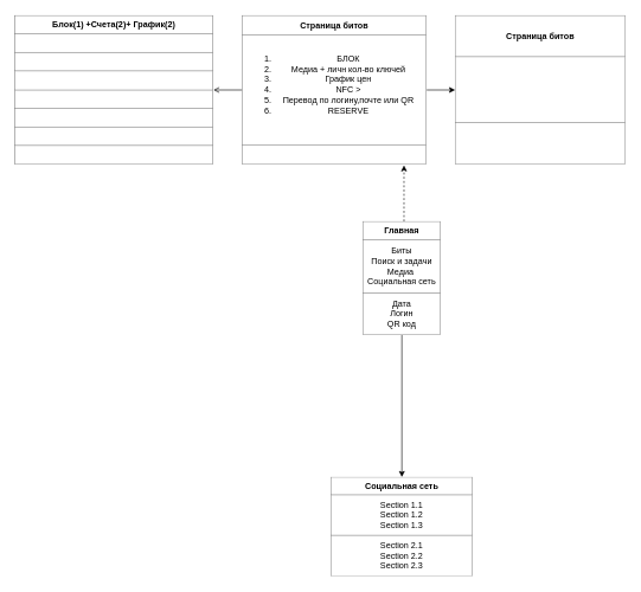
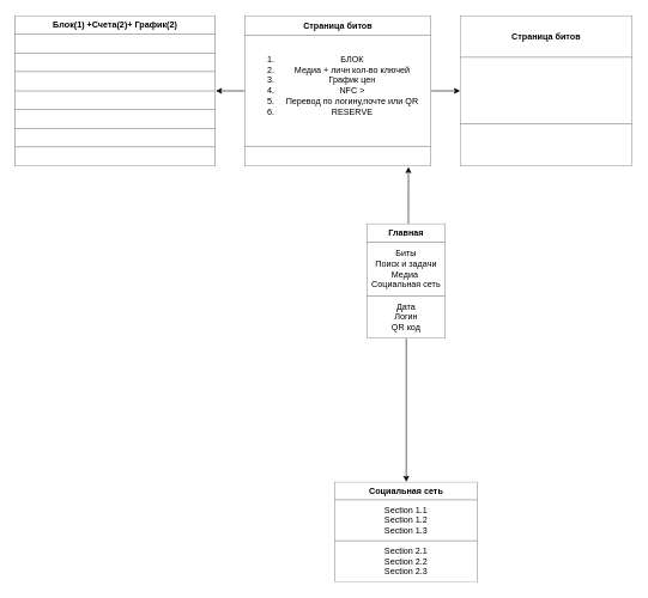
  <mxCell id="0" />
  <mxCell id="1" parent="0" />
- <mxCell id="2" value="" style="edgeStyle=orthogonalEdgeStyle;rounded=0;orthogonalLoop=1;jettySize=auto;html=1;entryX=0.877;entryY=1.005;entryDx=0;entryDy=0;entryPerimeter=0;dashed=1;" parent="1" source="4" target="7" edge="1"><mxGeometry relative="1" as="geometry"><mxPoint x="560" y="251" as="targetPoint" /><Array as="points"><mxPoint x="568" y="291" /><mxPoint x="568" y="291" /></Array></mxGeometry></mxCell>
+ <mxCell id="2" value="" style="edgeStyle=orthogonalEdgeStyle;rounded=0;orthogonalLoop=1;jettySize=auto;html=1;entryX=0.877;entryY=1.005;entryDx=0;entryDy=0;entryPerimeter=0;" parent="1" source="4" target="7" edge="1"><mxGeometry relative="1" as="geometry"><mxPoint x="560" y="251" as="targetPoint" /><Array as="points"><mxPoint x="568" y="291" /><mxPoint x="568" y="291" /></Array></mxGeometry></mxCell>
  <mxCell id="3" value="" style="edgeStyle=orthogonalEdgeStyle;rounded=0;orthogonalLoop=1;jettySize=auto;html=1;entryX=0.5;entryY=0;entryDx=0;entryDy=0;" edge="1" parent="1" source="4" target="10"><mxGeometry relative="1" as="geometry"><mxPoint x="240" y="491" as="targetPoint" /><Array as="points" /></mxGeometry></mxCell>
  <mxCell id="4" value="&lt;table border=&quot;1&quot; width=&quot;100%&quot; cellpadding=&quot;4&quot; style=&quot;width: 100% ; height: 100% ; border-collapse: collapse&quot;&gt;&lt;tbody&gt;&lt;tr&gt;&lt;th align=&quot;center&quot;&gt;Главная&lt;/th&gt;&lt;/tr&gt;&lt;tr&gt;&lt;td align=&quot;center&quot;&gt;Биты&lt;br&gt;Поиск и задачи&lt;br&gt;Медиа&amp;nbsp;&lt;br&gt;Социальная сеть&lt;/td&gt;&lt;/tr&gt;&lt;tr&gt;&lt;td align=&quot;center&quot;&gt;Дата&lt;br&gt;Логин&lt;br&gt;QR код&lt;br&gt;&lt;/td&gt;&lt;/tr&gt;&lt;/tbody&gt;&lt;/table&gt;" style="text;html=1;strokeColor=none;fillColor=none;overflow=fill;" parent="1" vertex="1"><mxGeometry x="510" y="311" width="110" height="160" as="geometry" /></mxCell>
- <mxCell id="5" value="" style="edgeStyle=orthogonalEdgeStyle;rounded=0;orthogonalLoop=1;jettySize=auto;html=1;endArrow=open;" edge="1" parent="1" source="7" target="9"><mxGeometry relative="1" as="geometry" /></mxCell>
+ <mxCell id="5" value="" style="edgeStyle=orthogonalEdgeStyle;rounded=0;orthogonalLoop=1;jettySize=auto;html=1;" edge="1" parent="1" source="7" target="9"><mxGeometry relative="1" as="geometry" /></mxCell>
  <mxCell id="6" value="" style="edgeStyle=orthogonalEdgeStyle;rounded=0;orthogonalLoop=1;jettySize=auto;html=1;" edge="1" parent="1" source="7" target="8"><mxGeometry relative="1" as="geometry" /></mxCell>
  <mxCell id="7" value="&lt;table border=&quot;1&quot; width=&quot;100%&quot; cellpadding=&quot;4&quot; style=&quot;width: 100% ; height: 100% ; border-collapse: collapse&quot; align=&quot;left&quot;&gt;&lt;tbody&gt;&lt;tr&gt;&lt;th align=&quot;center&quot;&gt;Страница битов&lt;/th&gt;&lt;/tr&gt;&lt;tr&gt;&lt;td align=&quot;center&quot;&gt;&lt;ol&gt;&lt;li&gt;БЛОК&lt;/li&gt;&lt;li&gt;Медиа + личн кол-во ключей&lt;/li&gt;&lt;li&gt;График цен&lt;/li&gt;&lt;li&gt;NFC &amp;gt;&lt;/li&gt;&lt;li&gt;Перевод по логину,почте или QR&lt;/li&gt;&lt;li&gt;RESERVE&lt;/li&gt;&lt;/ol&gt;&lt;br&gt;&lt;/td&gt;&lt;/tr&gt;&lt;tr&gt;&lt;td align=&quot;center&quot;&gt;&lt;br&gt;&lt;/td&gt;&lt;/tr&gt;&lt;/tbody&gt;&lt;/table&gt;" style="text;html=1;strokeColor=none;fillColor=none;overflow=fill;" parent="1" vertex="1"><mxGeometry x="340" y="20.8" width="260" height="210.2" as="geometry" /></mxCell>
  <mxCell id="8" value="&lt;table border=&quot;1&quot; width=&quot;100%&quot; cellpadding=&quot;4&quot; style=&quot;width: 100% ; height: 100% ; border-collapse: collapse&quot; align=&quot;left&quot;&gt;&lt;tbody&gt;&lt;tr&gt;&lt;th align=&quot;center&quot;&gt;Страница битов&lt;/th&gt;&lt;/tr&gt;&lt;tr&gt;&lt;td align=&quot;center&quot;&gt;&lt;div&gt;&lt;br&gt;&lt;/div&gt;&lt;br&gt;&lt;/td&gt;&lt;/tr&gt;&lt;tr&gt;&lt;td align=&quot;center&quot;&gt;&lt;br&gt;&lt;/td&gt;&lt;/tr&gt;&lt;/tbody&gt;&lt;/table&gt;" style="text;html=1;strokeColor=none;fillColor=none;overflow=fill;" vertex="1" parent="1"><mxGeometry x="640" y="20.8" width="240" height="210.2" as="geometry" /></mxCell>
  <mxCell id="9" value="&lt;table border=&quot;1&quot; width=&quot;100%&quot; cellpadding=&quot;4&quot; style=&quot;width: 100% ; height: 100% ; border-collapse: collapse&quot;&gt;&lt;tbody&gt;&lt;tr&gt;&lt;th align=&quot;center&quot;&gt;Блок(1) +Счета(2)+ График(2)&lt;/th&gt;&lt;/tr&gt;&lt;tr&gt;&lt;td align=&quot;center&quot;&gt;&lt;br&gt;&lt;/td&gt;&lt;/tr&gt;&lt;tr&gt;&lt;td&gt;&lt;br&gt;&lt;/td&gt;&lt;/tr&gt;&lt;tr&gt;&lt;td&gt;&lt;br&gt;&lt;/td&gt;&lt;/tr&gt;&lt;tr&gt;&lt;td&gt;&lt;br&gt;&lt;/td&gt;&lt;/tr&gt;&lt;tr&gt;&lt;td&gt;&lt;br&gt;&lt;/td&gt;&lt;/tr&gt;&lt;tr&gt;&lt;td&gt;&lt;br&gt;&lt;/td&gt;&lt;/tr&gt;&lt;tr&gt;&lt;td align=&quot;center&quot;&gt;&lt;br&gt;&lt;/td&gt;&lt;/tr&gt;&lt;/tbody&gt;&lt;/table&gt;" style="text;html=1;strokeColor=none;fillColor=none;overflow=fill;" vertex="1" parent="1"><mxGeometry x="20" y="20.8" width="280" height="210.2" as="geometry" /></mxCell>
  <mxCell id="10" value="&lt;table border=&quot;1&quot; width=&quot;100%&quot; cellpadding=&quot;4&quot; style=&quot;width: 100% ; height: 100% ; border-collapse: collapse&quot;&gt;&lt;tbody&gt;&lt;tr&gt;&lt;th align=&quot;center&quot;&gt;Социальная сеть&lt;/th&gt;&lt;/tr&gt;&lt;tr&gt;&lt;td align=&quot;center&quot;&gt;Section 1.1&lt;br&gt;Section 1.2&lt;br&gt;Section 1.3&lt;/td&gt;&lt;/tr&gt;&lt;tr&gt;&lt;td align=&quot;center&quot;&gt;Section 2.1&lt;br&gt;Section 2.2&lt;br&gt;Section 2.3&lt;/td&gt;&lt;/tr&gt;&lt;/tbody&gt;&lt;/table&gt;" style="text;html=1;strokeColor=none;fillColor=none;overflow=fill;" vertex="1" parent="1"><mxGeometry x="465" y="671" width="200" height="140" as="geometry" /></mxCell>
